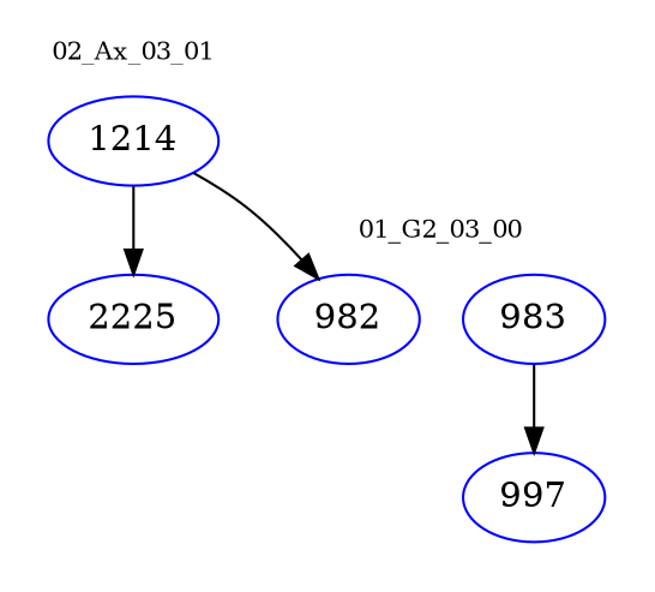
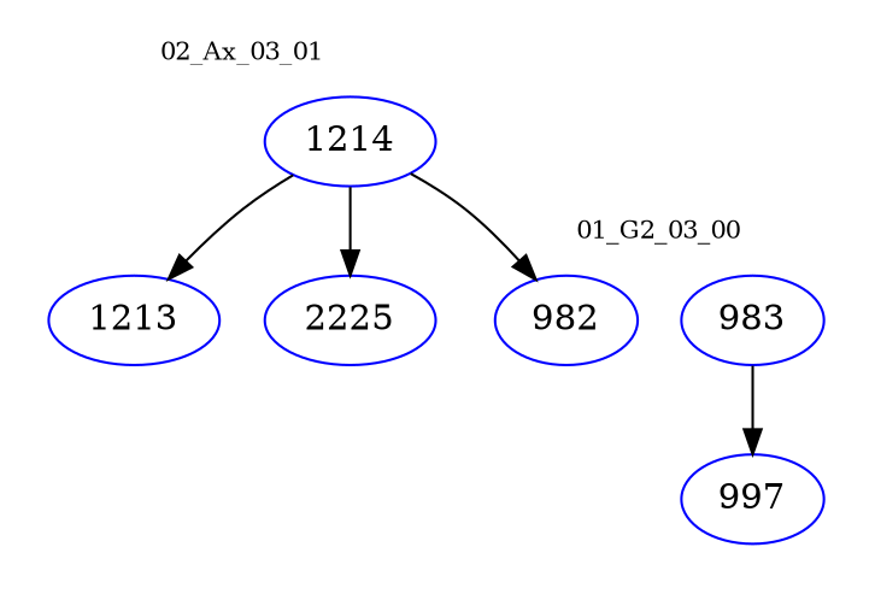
  digraph {
    fontname="DejaVu Serif"
    node [color=blue fontname="DejaVu Serif"]
    edge [color=black fontname="DejaVu Serif"]
    n1 [label=1214]
+   n2 [label=1213]
    n3 [label=2225]
    n4 [label=983]
    n5 [label=982]
    n6 [label=997]
    subgraph cluster_1 {
      color=white
      fontsize=10
      label="02_Ax_03_01"
      n1
+     n2
      n3
    }
    subgraph cluster_2 {
      color=white
      fontsize=10
      label="01_G2_03_00"
      n4
      n5
      n6
    }
+   n1 -> n2
    n1 -> n3
    n1 -> n5
    n4 -> n6
  }
